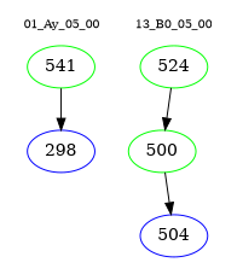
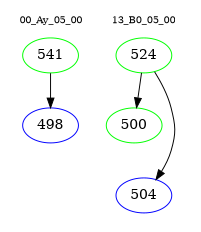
  digraph {
    node [color=green]
    edge [color=black]
    n1 [label=541]
-   n2 [color=blue label=298]
+   n2 [color=blue label=498]
    n3 [label=524]
    n4 [label=500]
    n5 [color=blue label=504]
    subgraph cluster_1 {
      color=white
      fontsize=10
-     label="01_Ay_05_00"
+     label="00_Ay_05_00"
      n1
      n2
    }
    subgraph cluster_2 {
      color=white
      fontsize=10
      label="13_B0_05_00"
      n3
      n4
      n5
    }
    n1 -> n2
    n3 -> n4
-   n4 -> n5
+   n3 -> n5
  }
